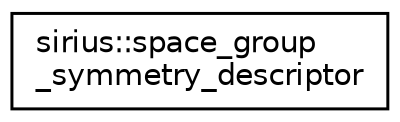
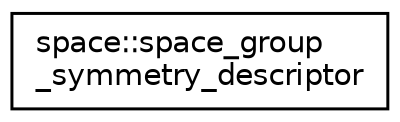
  digraph {
    rankdir=TB
-   n1 [color=black fillcolor=white fontname=Helvetica fontsize=10 height=0.2 label="sirius::space_group\l_symmetry_descriptor" shape=record style=filled width=0.4]
+   n1 [color=black fillcolor=white fontname=Helvetica fontsize=10 height=0.2 label="space::space_group\l_symmetry_descriptor" shape=record style=filled width=0.4]
  }
